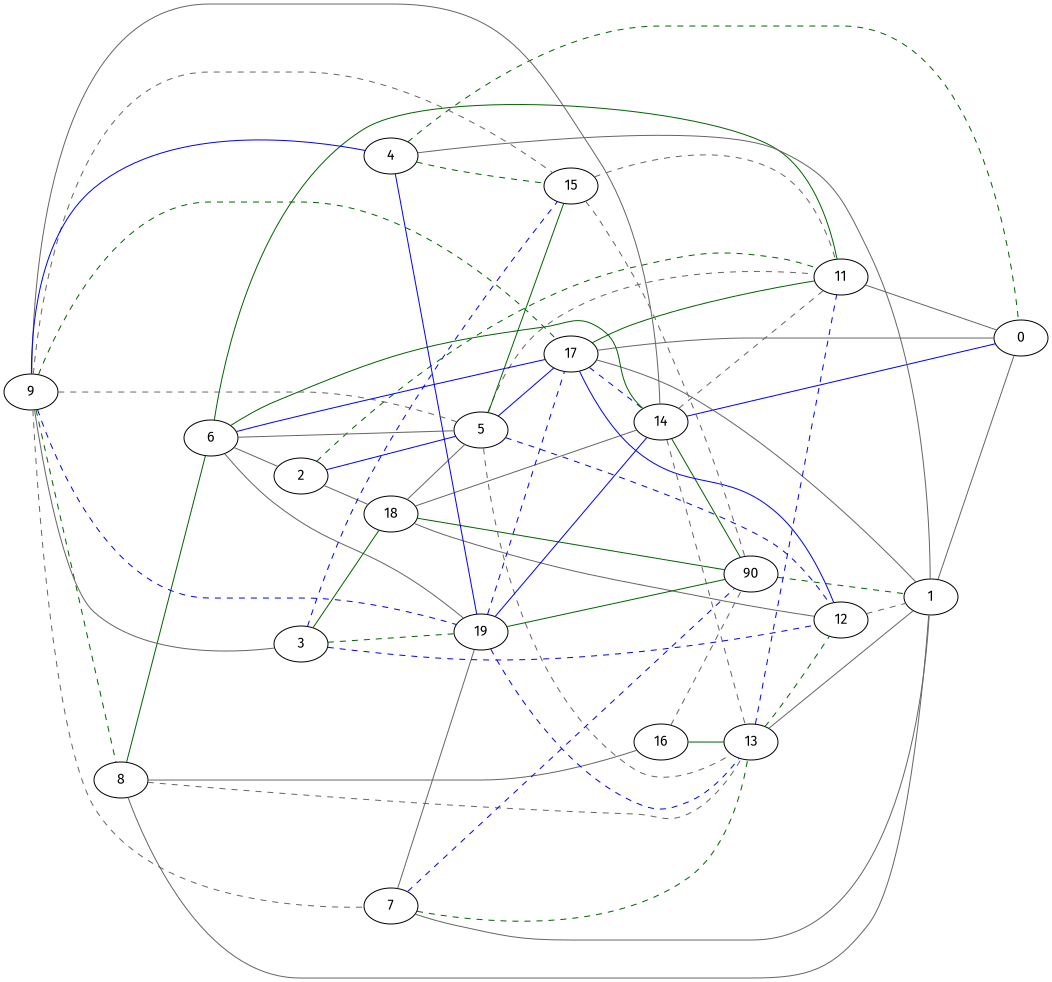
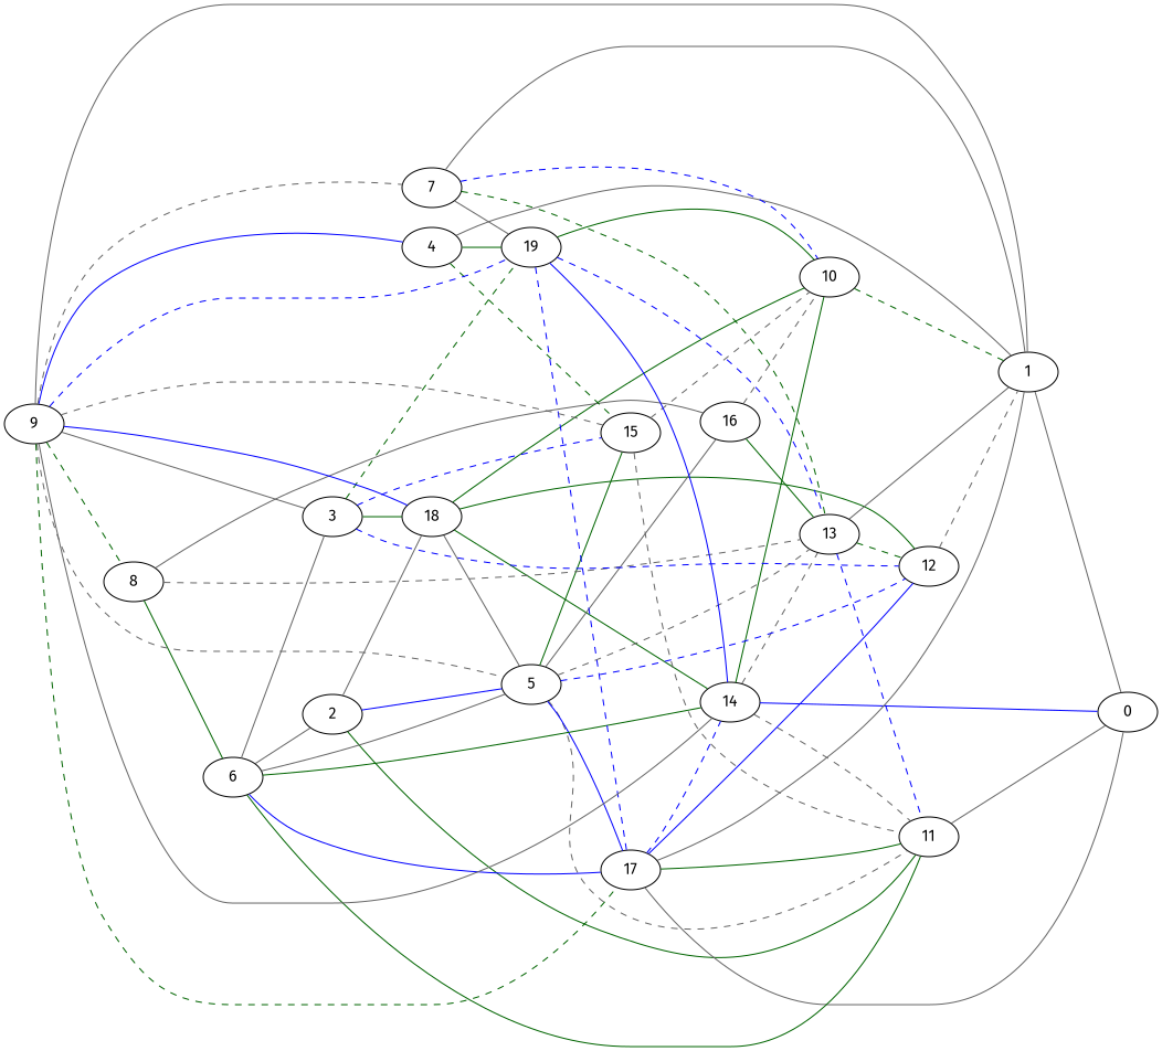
  digraph {
    fontname="Fira Sans"
    rankdir=LR
    node [fontname="Fira Sans"]
    edge [color=gray40 dir=none fontname="Fira Sans" style=solid]
    2
    18
    11
-   10 [label=90]
+   10
    14
    12
    5
    17
    13
    15
    16
    0
    1
    8
    6
    4
    19
    7
    3
    9
    subgraph sub_1 {
      2
      18
      11
      10
      14
      12
      5
      17
      13
      15
      16
      0
      1
      8
      6
      4
      19
      7
      3
      9
    }
    2 -> 18
-   2 -> 11 [color=darkgreen style=dashed]
+   2 -> 11 [color=darkgreen]
    18 -> 10 [color=darkgreen]
-   18 -> 14
-   18 -> 12
+   18 -> 14 [color=darkgreen]
+   18 -> 12 [color=darkgreen]
    18 -> 5
    11 -> 0
    10 -> 1 [color=darkgreen style=dashed]
    14 -> 11 [style=dashed]
    14 -> 10 [color=darkgreen]
    14 -> 13 [style=dashed]
    14 -> 0 [color=blue]
    12 -> 1 [style=dashed]
    5 -> 2 [color=blue]
    5 -> 11 [style=dashed]
    5 -> 12 [color=blue style=dashed]
    5 -> 17 [color=blue]
    5 -> 13 [style=dashed]
    5 -> 15 [color=darkgreen]
+   5 -> 16
    17 -> 11 [color=darkgreen]
    17 -> 14 [color=blue style=dashed]
    17 -> 12 [color=blue]
    17 -> 0
    17 -> 1
    13 -> 11 [color=blue style=dashed]
    13 -> 12 [color=darkgreen style=dashed]
    13 -> 1
    15 -> 11 [style=dashed]
    15 -> 10 [style=dashed]
    16 -> 10 [style=dashed]
    16 -> 13 [color=darkgreen]
    1 -> 0
    8 -> 13 [style=dashed]
    8 -> 16
-   8 -> 1
+   9 -> 1
    8 -> 6 [color=darkgreen]
    6 -> 2
    6 -> 11 [color=darkgreen]
    6 -> 14 [color=darkgreen]
    6 -> 5
    6 -> 17 [color=blue]
-   6 -> 19
+   6 -> 3
    4 -> 15 [color=darkgreen style=dashed]
-   4 -> 0 [color=darkgreen style=dashed]
    4 -> 1
-   4 -> 19 [color=blue]
+   4 -> 19 [color=darkgreen]
    19 -> 10 [color=darkgreen]
    19 -> 14 [color=blue]
    19 -> 17 [color=blue style=dashed]
    19 -> 13 [color=blue style=dashed]
    7 -> 10 [color=blue style=dashed]
    7 -> 13 [color=darkgreen style=dashed]
    7 -> 1
    7 -> 19
    3 -> 18 [color=darkgreen]
    3 -> 12 [color=blue style=dashed]
    3 -> 15 [color=blue style=dashed]
    3 -> 19 [color=darkgreen style=dashed]
+   9 -> 18 [color=blue]
    9 -> 14
    9 -> 5 [style=dashed]
    9 -> 17 [color=darkgreen style=dashed]
    9 -> 15 [style=dashed]
    9 -> 8 [color=darkgreen style=dashed]
    9 -> 4 [color=blue]
    9 -> 19 [color=blue style=dashed]
    9 -> 7 [style=dashed]
    9 -> 3
  }
